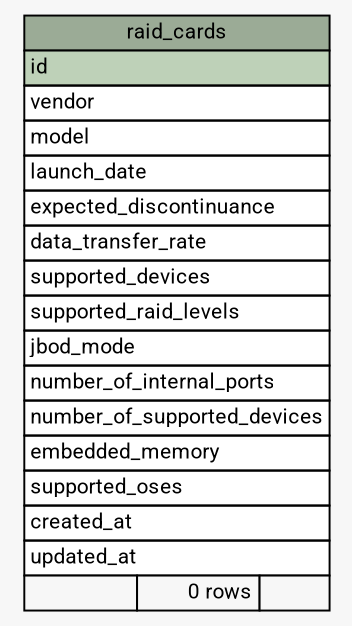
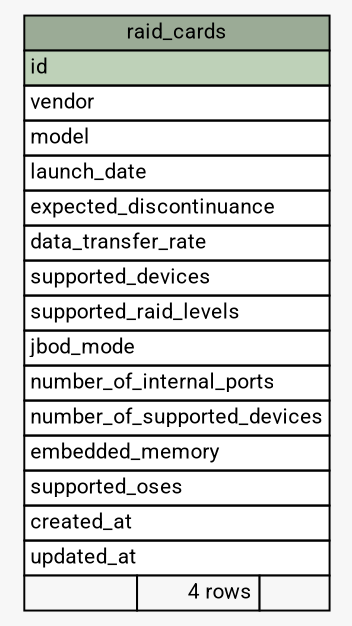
  digraph {
    bgcolor="#f7f7f7"
    fontname=Roboto
    fontsize=11
    nodesep=0.18
    rankdir=RL
    ranksep=0.46
-   n1 [fontname=Roboto fontsize=11 label=<     <TABLE BORDER="0" CELLBORDER="1" CELLSPACING="0" BGCOLOR="#ffffff">       <TR><TD COLSPAN="3" BGCOLOR="#9bab96" ALIGN="CENTER">raid_cards</TD></TR>       <TR><TD PORT="id" COLSPAN="3" BGCOLOR="#bed1b8" ALIGN="LEFT">id</TD></TR>       <TR><TD PORT="vendor" COLSPAN="3" ALIGN="LEFT">vendor</TD></TR>       <TR><TD PORT="model" COLSPAN="3" ALIGN="LEFT">model</TD></TR>       <TR><TD PORT="launch_date" COLSPAN="3" ALIGN="LEFT">launch_date</TD></TR>       <TR><TD PORT="expected_discontinuance" COLSPAN="3" ALIGN="LEFT">expected_discontinuance</TD></TR>       <TR><TD PORT="data_transfer_rate" COLSPAN="3" ALIGN="LEFT">data_transfer_rate</TD></TR>       <TR><TD PORT="supported_devices" COLSPAN="3" ALIGN="LEFT">supported_devices</TD></TR>       <TR><TD PORT="supported_raid_levels" COLSPAN="3" ALIGN="LEFT">supported_raid_levels</TD></TR>       <TR><TD PORT="jbod_mode" COLSPAN="3" ALIGN="LEFT">jbod_mode</TD></TR>       <TR><TD PORT="number_of_internal_ports" COLSPAN="3" ALIGN="LEFT">number_of_internal_ports</TD></TR>       <TR><TD PORT="number_of_supported_devices" COLSPAN="3" ALIGN="LEFT">number_of_supported_devices</TD></TR>       <TR><TD PORT="embedded_memory" COLSPAN="3" ALIGN="LEFT">embedded_memory</TD></TR>       <TR><TD PORT="supported_oses" COLSPAN="3" ALIGN="LEFT">supported_oses</TD></TR>       <TR><TD PORT="created_at" COLSPAN="3" ALIGN="LEFT">created_at</TD></TR>       <TR><TD PORT="updated_at" COLSPAN="3" ALIGN="LEFT">updated_at</TD></TR>       <TR><TD ALIGN="LEFT" BGCOLOR="#f7f7f7">  </TD><TD ALIGN="RIGHT" BGCOLOR="#f7f7f7">0 rows</TD><TD ALIGN="RIGHT" BGCOLOR="#f7f7f7">  </TD></TR>     </TABLE>> shape=plaintext]
+   n1 [fontname=Roboto fontsize=11 label=<     <TABLE BORDER="0" CELLBORDER="1" CELLSPACING="0" BGCOLOR="#ffffff">       <TR><TD COLSPAN="3" BGCOLOR="#9bab96" ALIGN="CENTER">raid_cards</TD></TR>       <TR><TD PORT="id" COLSPAN="3" BGCOLOR="#bed1b8" ALIGN="LEFT">id</TD></TR>       <TR><TD PORT="vendor" COLSPAN="3" ALIGN="LEFT">vendor</TD></TR>       <TR><TD PORT="model" COLSPAN="3" ALIGN="LEFT">model</TD></TR>       <TR><TD PORT="launch_date" COLSPAN="3" ALIGN="LEFT">launch_date</TD></TR>       <TR><TD PORT="expected_discontinuance" COLSPAN="3" ALIGN="LEFT">expected_discontinuance</TD></TR>       <TR><TD PORT="data_transfer_rate" COLSPAN="3" ALIGN="LEFT">data_transfer_rate</TD></TR>       <TR><TD PORT="supported_devices" COLSPAN="3" ALIGN="LEFT">supported_devices</TD></TR>       <TR><TD PORT="supported_raid_levels" COLSPAN="3" ALIGN="LEFT">supported_raid_levels</TD></TR>       <TR><TD PORT="jbod_mode" COLSPAN="3" ALIGN="LEFT">jbod_mode</TD></TR>       <TR><TD PORT="number_of_internal_ports" COLSPAN="3" ALIGN="LEFT">number_of_internal_ports</TD></TR>       <TR><TD PORT="number_of_supported_devices" COLSPAN="3" ALIGN="LEFT">number_of_supported_devices</TD></TR>       <TR><TD PORT="embedded_memory" COLSPAN="3" ALIGN="LEFT">embedded_memory</TD></TR>       <TR><TD PORT="supported_oses" COLSPAN="3" ALIGN="LEFT">supported_oses</TD></TR>       <TR><TD PORT="created_at" COLSPAN="3" ALIGN="LEFT">created_at</TD></TR>       <TR><TD PORT="updated_at" COLSPAN="3" ALIGN="LEFT">updated_at</TD></TR>       <TR><TD ALIGN="LEFT" BGCOLOR="#f7f7f7">  </TD><TD ALIGN="RIGHT" BGCOLOR="#f7f7f7">4 rows</TD><TD ALIGN="RIGHT" BGCOLOR="#f7f7f7">  </TD></TR>     </TABLE>> shape=plaintext]
  }
